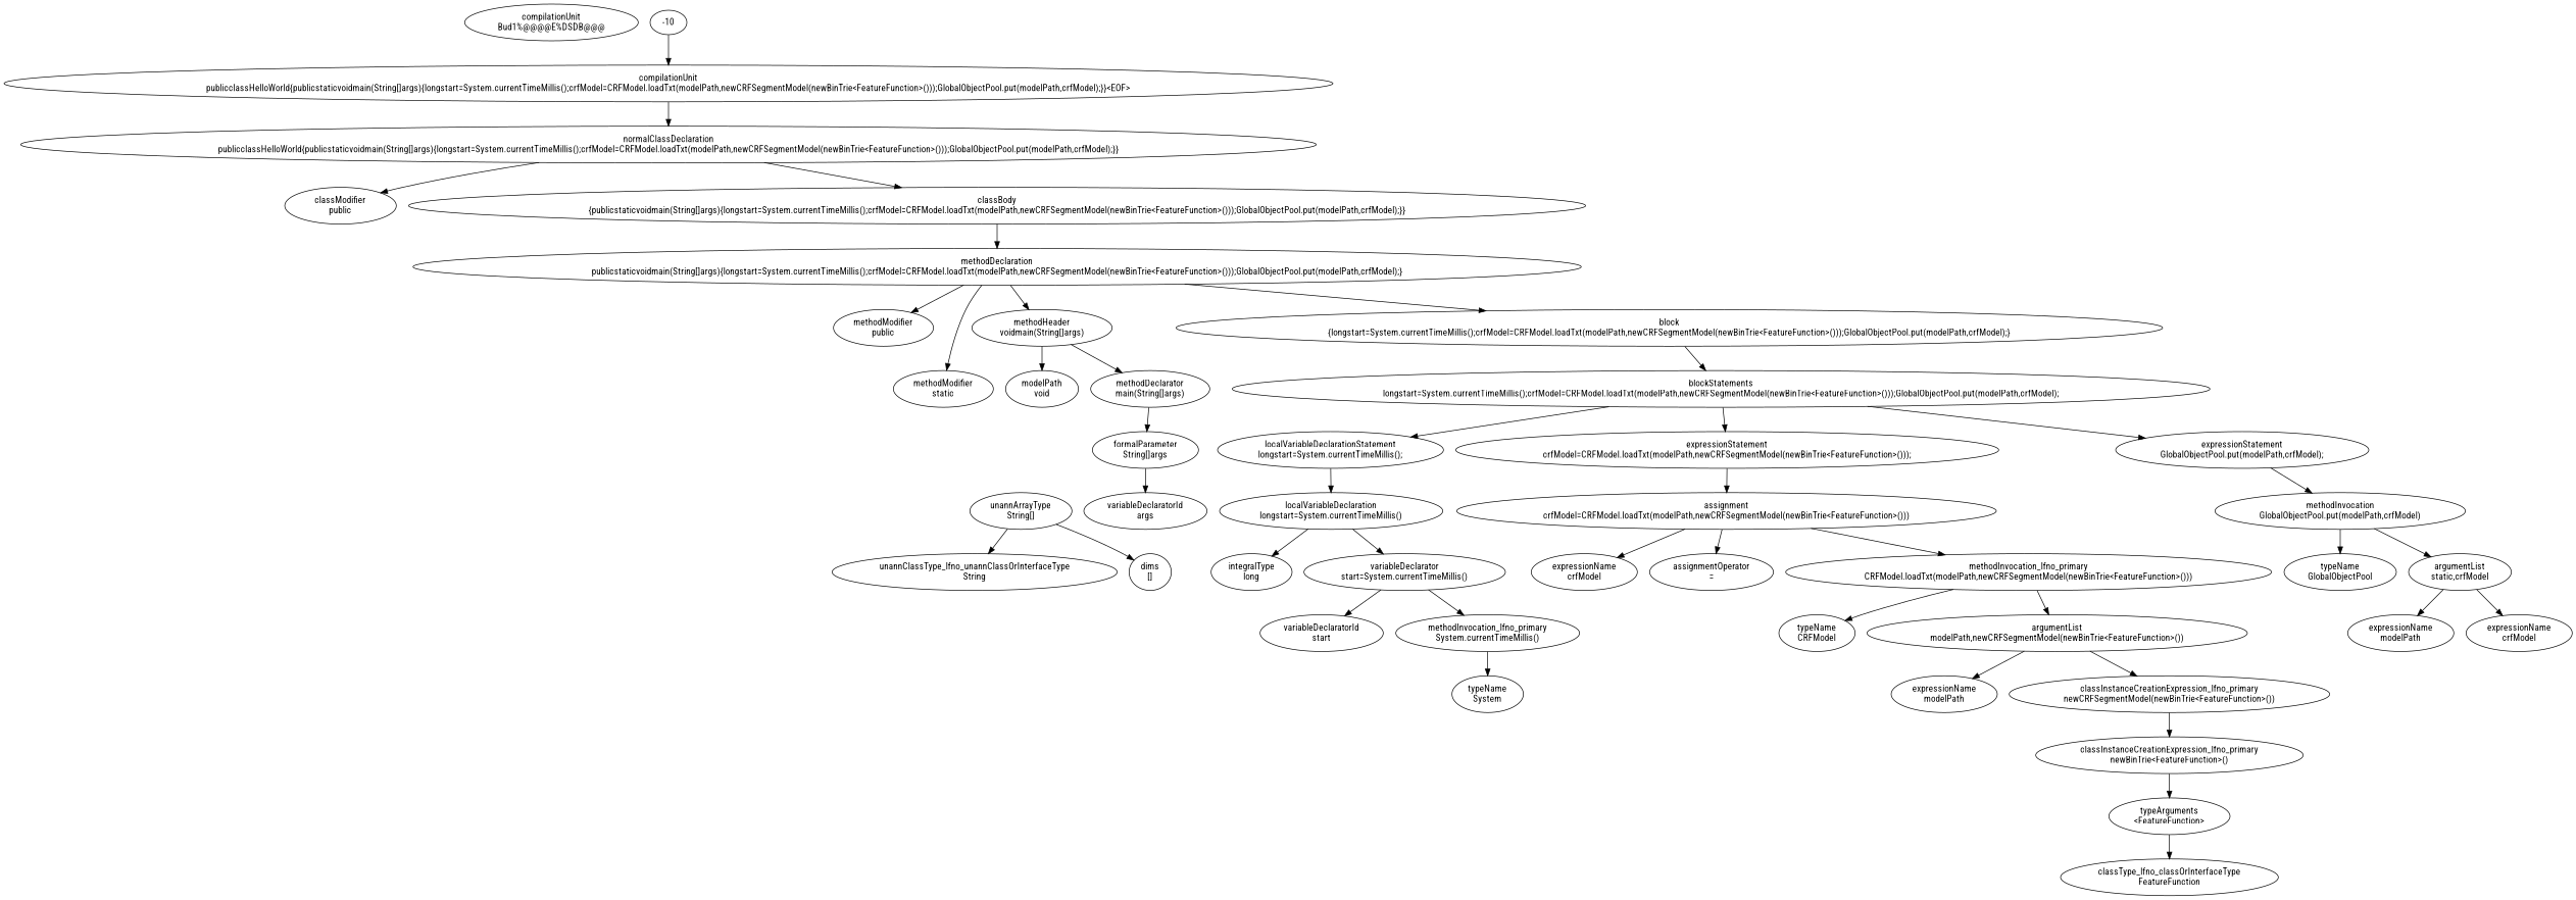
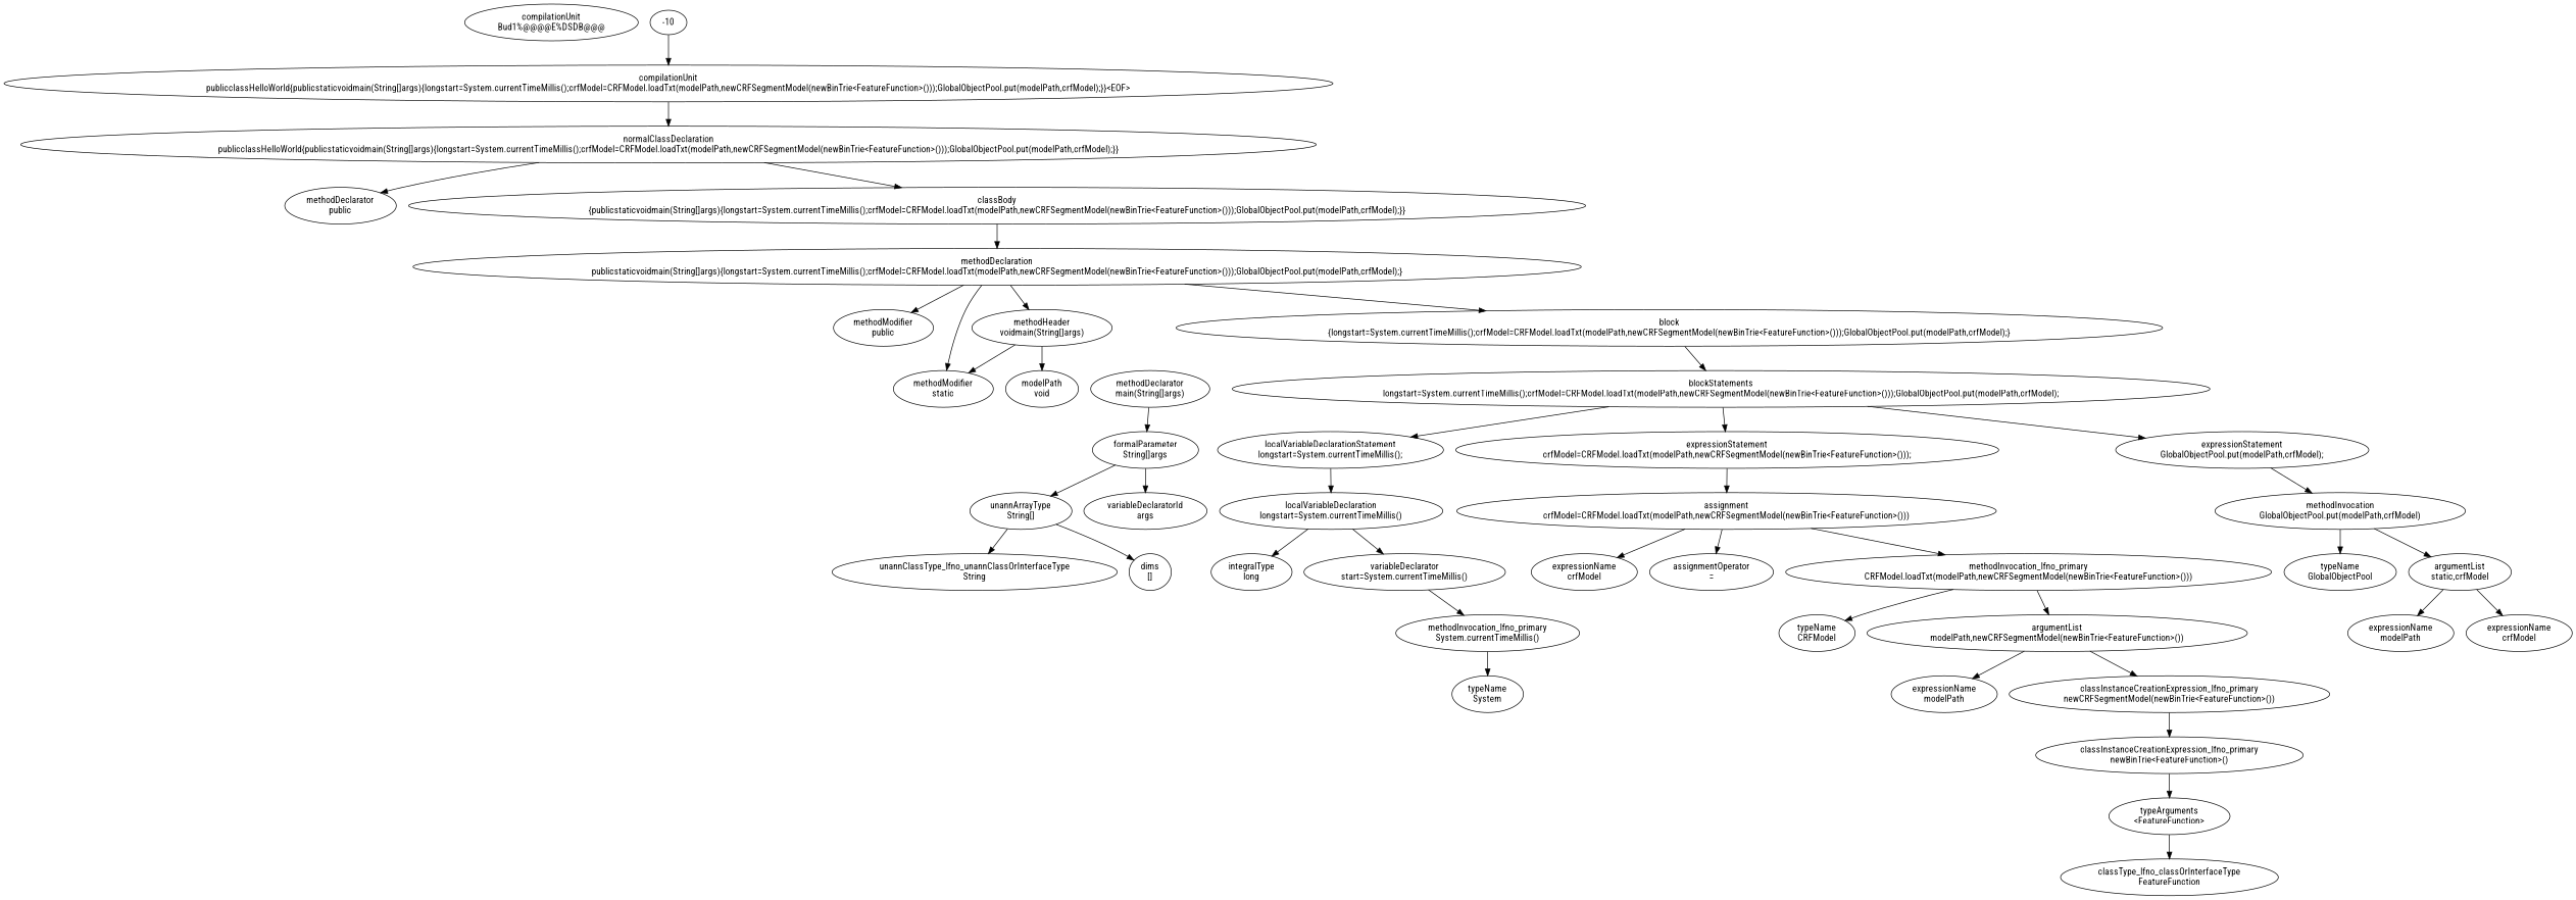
  digraph {
    fontname="Roboto Condensed"
    node [fontname="Roboto Condensed"]
    edge [fontname="Roboto Condensed"]
    n1 [label="compilationUnit\n Bud1%@@@@E%DSDB@@@ "]
    n2 [label="compilationUnit\n publicclassHelloWorld{publicstaticvoidmain(String[]args){longstart=System.currentTimeMillis();crfModel=CRFModel.loadTxt(modelPath,newCRFSegmentModel(newBinTrie<FeatureFunction>()));GlobalObjectPool.put(modelPath,crfModel);}}<EOF> "]
    n3 [label="normalClassDeclaration\n publicclassHelloWorld{publicstaticvoidmain(String[]args){longstart=System.currentTimeMillis();crfModel=CRFModel.loadTxt(modelPath,newCRFSegmentModel(newBinTrie<FeatureFunction>()));GlobalObjectPool.put(modelPath,crfModel);}} "]
-   n4 [label="classModifier\n public "]
+   n4 [label="methodDeclarator\n public "]
    n5 [label="classBody\n {publicstaticvoidmain(String[]args){longstart=System.currentTimeMillis();crfModel=CRFModel.loadTxt(modelPath,newCRFSegmentModel(newBinTrie<FeatureFunction>()));GlobalObjectPool.put(modelPath,crfModel);}} "]
    n6 [label="methodDeclaration\n publicstaticvoidmain(String[]args){longstart=System.currentTimeMillis();crfModel=CRFModel.loadTxt(modelPath,newCRFSegmentModel(newBinTrie<FeatureFunction>()));GlobalObjectPool.put(modelPath,crfModel);} "]
    n7 [label="methodModifier\n public "]
    n8 [label="methodModifier\n static "]
    n9 [label="methodHeader\n voidmain(String[]args) "]
    n10 [label="block\n {longstart=System.currentTimeMillis();crfModel=CRFModel.loadTxt(modelPath,newCRFSegmentModel(newBinTrie<FeatureFunction>()));GlobalObjectPool.put(modelPath,crfModel);} "]
    n11 [label="modelPath\n void "]
    n12 [label="methodDeclarator\n main(String[]args) "]
    n13 [label="blockStatements\n longstart=System.currentTimeMillis();crfModel=CRFModel.loadTxt(modelPath,newCRFSegmentModel(newBinTrie<FeatureFunction>()));GlobalObjectPool.put(modelPath,crfModel); "]
    n14 [label="formalParameter\n String[]args "]
    n15 [label="unannArrayType\n String[] "]
    n16 [label="variableDeclaratorId\n args "]
    n17 [label="unannClassType_lfno_unannClassOrInterfaceType\n String "]
    n18 [label="dims\n [] "]
    n19 [label="localVariableDeclarationStatement\n longstart=System.currentTimeMillis(); "]
    n20 [label="expressionStatement\n crfModel=CRFModel.loadTxt(modelPath,newCRFSegmentModel(newBinTrie<FeatureFunction>())); "]
    n21 [label="expressionStatement\n GlobalObjectPool.put(modelPath,crfModel); "]
    n22 [label="localVariableDeclaration\n longstart=System.currentTimeMillis() "]
    n23 [label="assignment\n crfModel=CRFModel.loadTxt(modelPath,newCRFSegmentModel(newBinTrie<FeatureFunction>())) "]
    n24 [label="methodInvocation\n GlobalObjectPool.put(modelPath,crfModel) "]
    n25 [label="integralType\n long "]
    n26 [label="variableDeclarator\n start=System.currentTimeMillis() "]
-   n27 [label="variableDeclaratorId\n start "]
    n28 [label="methodInvocation_lfno_primary\n System.currentTimeMillis() "]
    n29 [label="typeName\n System "]
    n30 [label="expressionName\n crfModel "]
    n31 [label="assignmentOperator\n = "]
    n32 [label="methodInvocation_lfno_primary\n CRFModel.loadTxt(modelPath,newCRFSegmentModel(newBinTrie<FeatureFunction>())) "]
    n33 [label="typeName\n CRFModel "]
    n34 [label="argumentList\n modelPath,newCRFSegmentModel(newBinTrie<FeatureFunction>()) "]
    n35 [label="expressionName\n modelPath "]
    n36 [label="classInstanceCreationExpression_lfno_primary\n newCRFSegmentModel(newBinTrie<FeatureFunction>()) "]
    n37 [label="classInstanceCreationExpression_lfno_primary\n newBinTrie<FeatureFunction>() "]
    n38 [label="typeArguments\n <FeatureFunction> "]
    n39 [label="classType_lfno_classOrInterfaceType\n FeatureFunction "]
    n40 [label="typeName\n GlobalObjectPool "]
    n41 [label="argumentList\n static,crfModel "]
    n42 [label="expressionName\n modelPath "]
    n43 [label="expressionName\n crfModel "]
    -10
    n2 -> n3
    n3 -> n4
    n3 -> n5
    n5 -> n6
    n6 -> n7
    n6 -> n8
    n6 -> n9
    n6 -> n10
    n9 -> n11
-   n9 -> n12
+   n9 -> n8
    n10 -> n13
    n12 -> n14
    n13 -> n19
    n13 -> n20
    n13 -> n21
+   n14 -> n15
    n14 -> n16
    n15 -> n17
    n15 -> n18
    n19 -> n22
    n20 -> n23
    n21 -> n24
    n22 -> n25
    n22 -> n26
    n23 -> n30
    n23 -> n31
    n23 -> n32
    n24 -> n40
    n24 -> n41
-   n26 -> n27
    n26 -> n28
    n28 -> n29
    n32 -> n33
    n32 -> n34
    n34 -> n35
    n34 -> n36
    n36 -> n37
    n37 -> n38
    n38 -> n39
    n41 -> n42
    n41 -> n43
    -10 -> n2
  }
